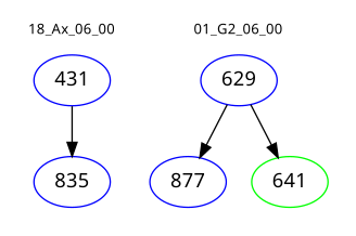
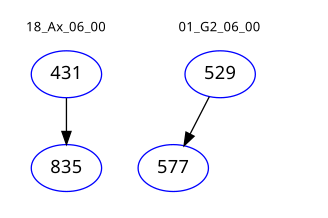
  digraph {
    fontname="Noto Sans"
    node [color=blue fontname="Noto Sans"]
    edge [color=black fontname="Noto Sans"]
    n1 [label=431]
    n2 [label=835]
-   n3 [label=629]
-   n4 [label=877]
-   n5 [color=green label=641]
+   n3 [label=529]
+   n4 [label=577]
    subgraph cluster_1 {
      color=white
      fontsize=10
      label="18_Ax_06_00"
      n1
      n2
    }
    subgraph cluster_2 {
      color=white
      fontsize=10
      label="01_G2_06_00"
      n3
      n4
-     n5
    }
    n1 -> n2
    n3 -> n4
-   n3 -> n5
  }
